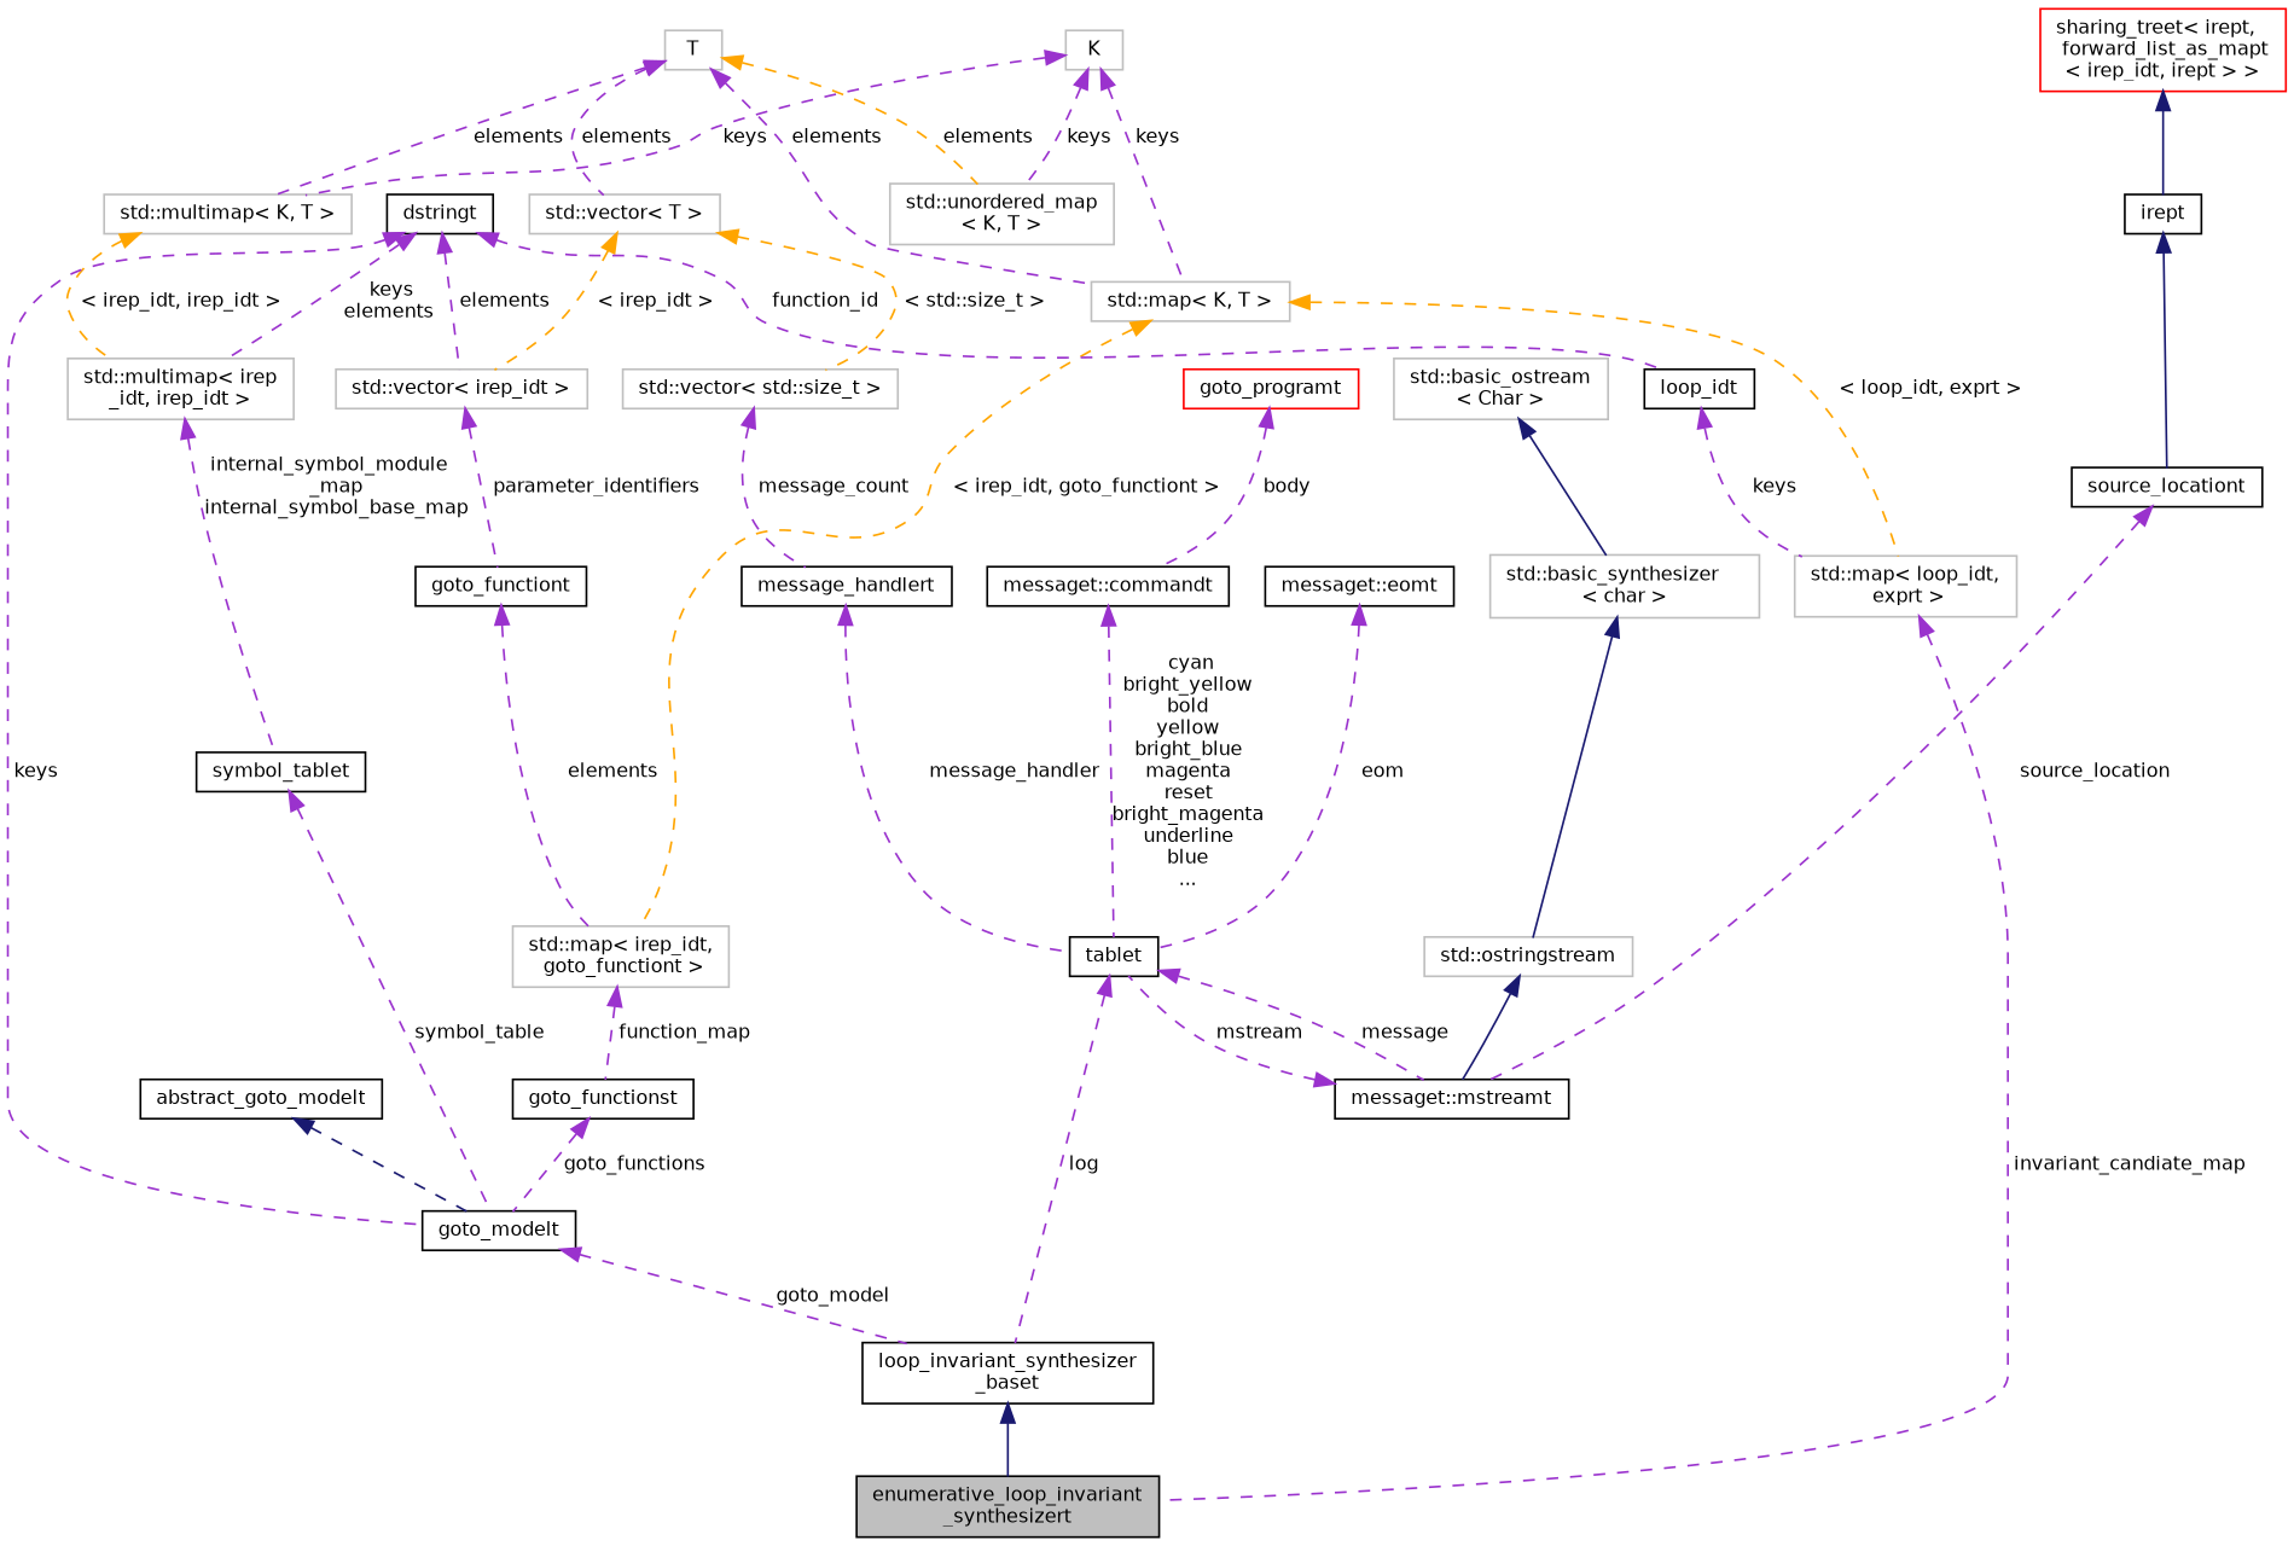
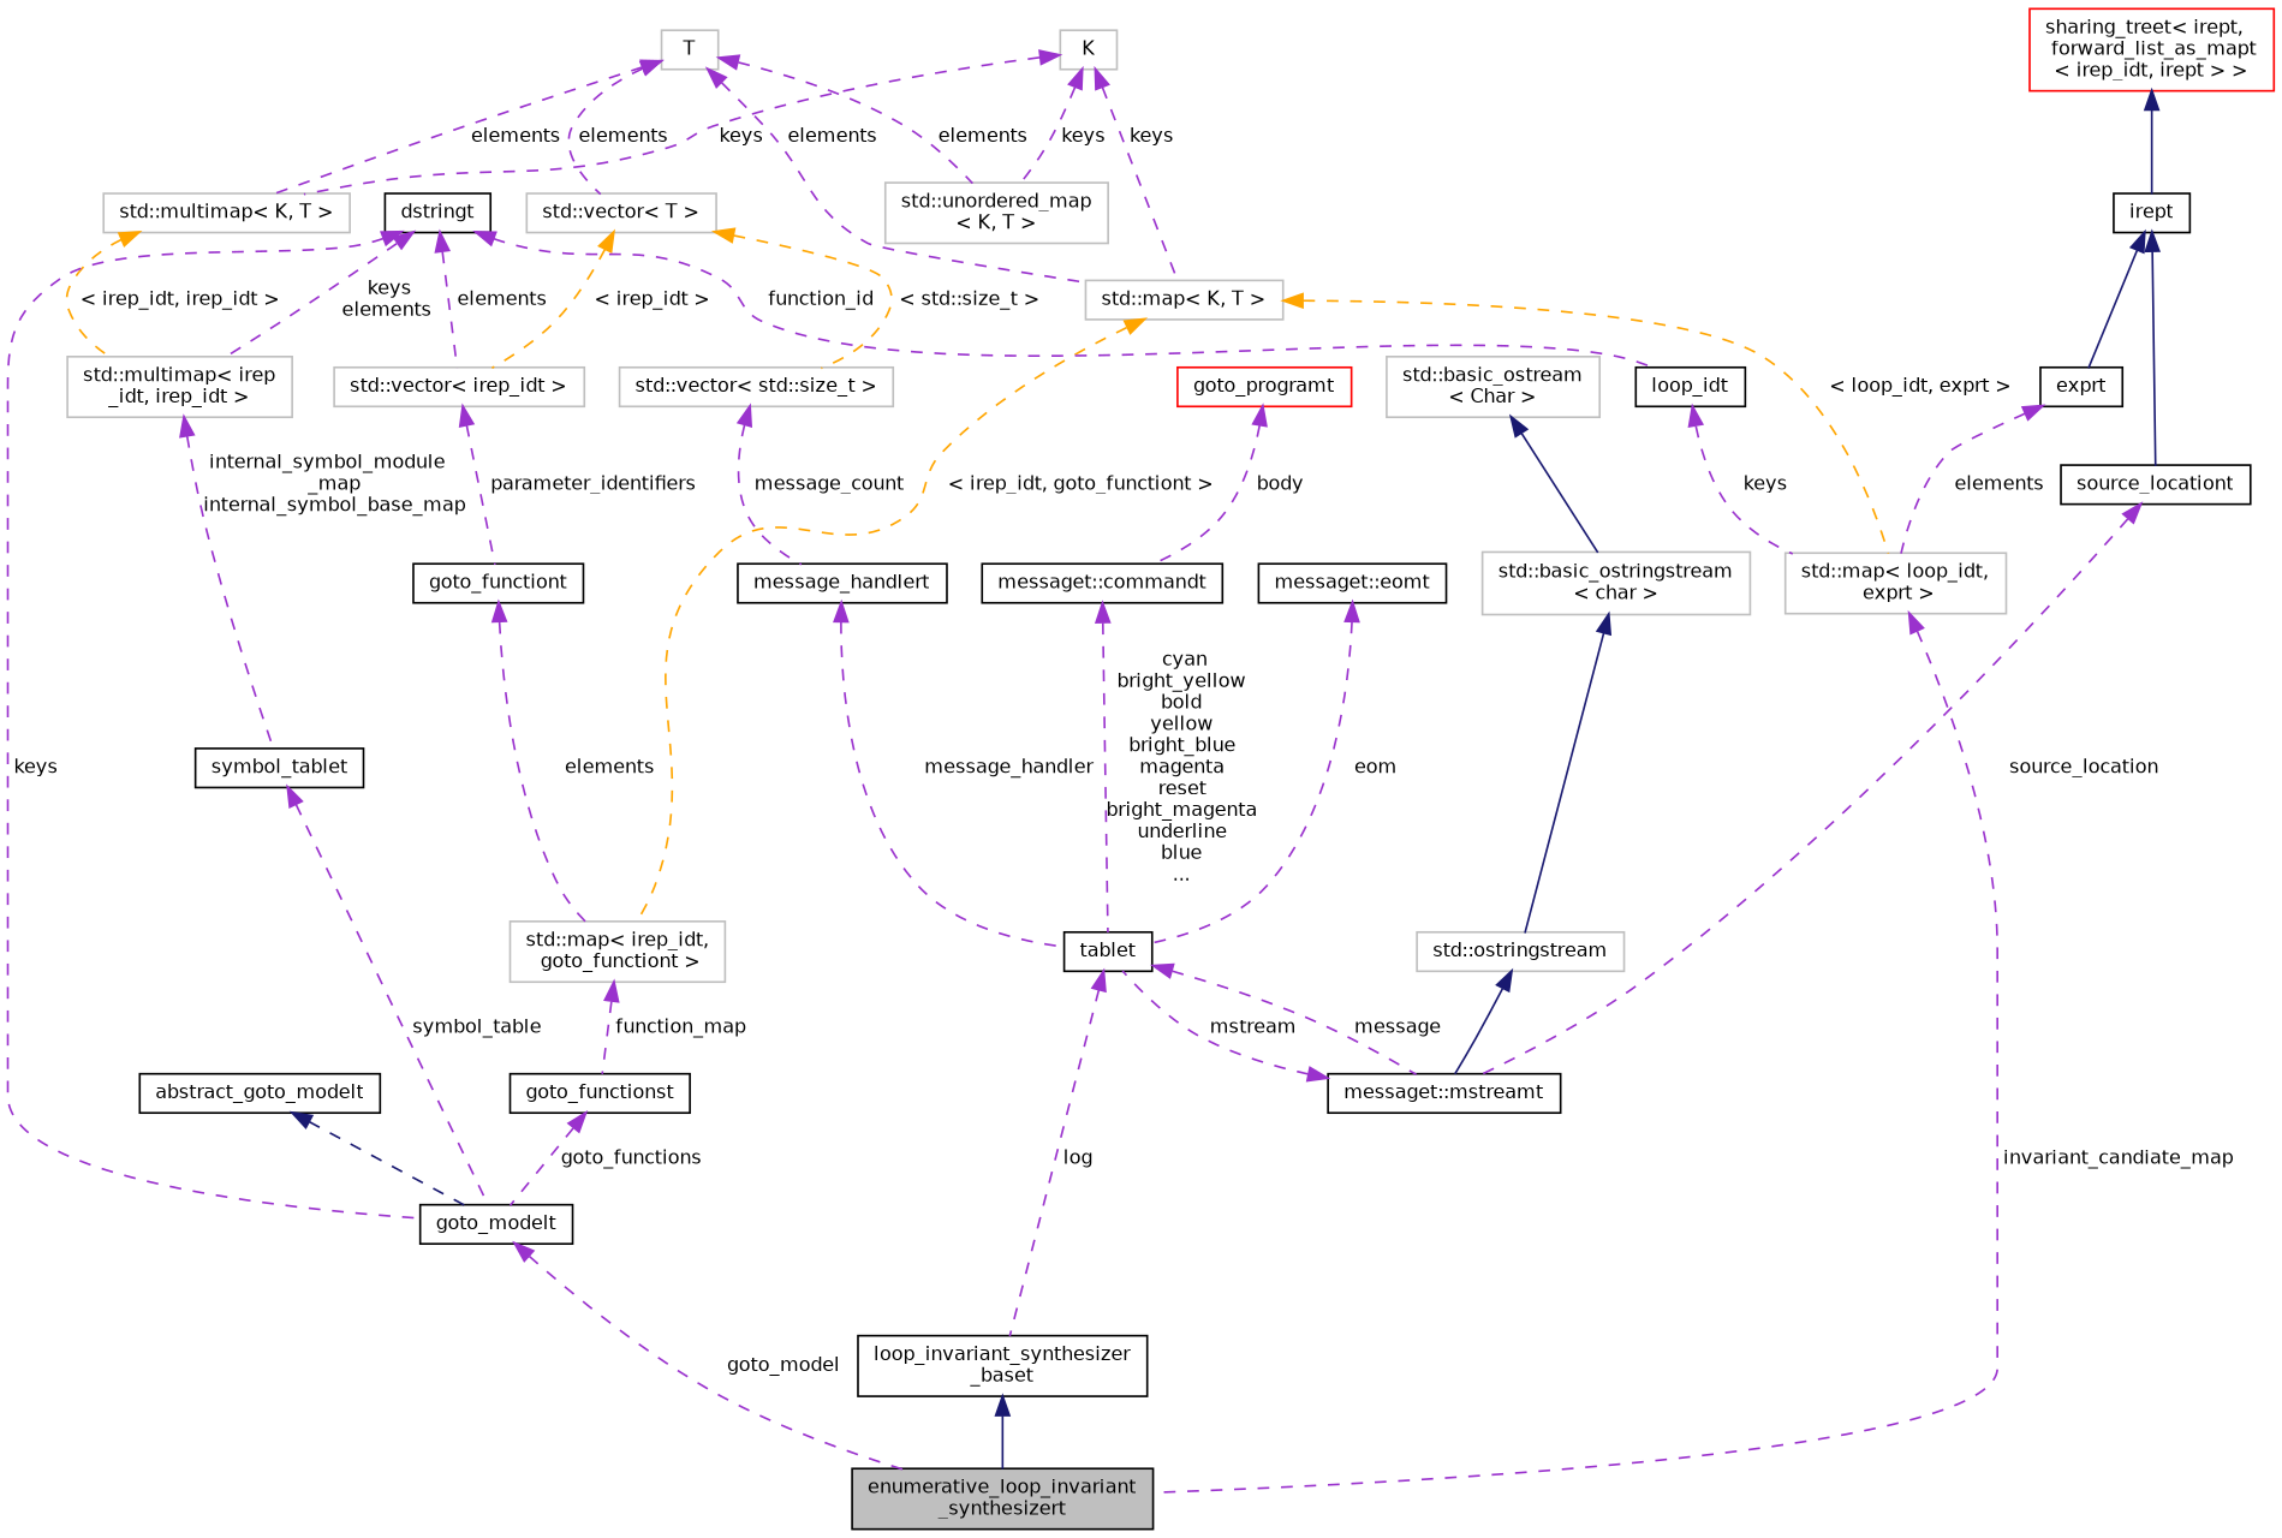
  digraph {
    rankdir=TB
    node [color=black fontname=Helvetica fontsize=10 shape=record]
    edge [color=darkorchid3 dir=back fontname=Helvetica fontsize=10 labelfontname=Helvetica labelfontsize=10 style=dashed]
    n1 [fillcolor=grey75 fontcolor=black height=0.2 label="enumerative_loop_invariant\l_synthesizert" style=filled width=0.4]
    n2 [height=0.2 label="loop_invariant_synthesizer\l_baset" width=0.4]
    n3 [height=0.2 label=tablet width=0.4]
    n4 [height=0.2 label="messaget::mstreamt" width=0.4]
    n5 [height=0.2 label=message_handlert width=0.4]
    n6 [color=grey75 height=0.2 label="std::vector\< std::size_t \>" width=0.4]
    n7 [color=grey75 height=0.2 label="std::vector\< T \>" width=0.4]
    n8 [color=grey75 height=0.2 label="std::vector\< irep_idt \>" width=0.4]
    n9 [height=0.2 label=goto_functiont width=0.4]
    n10 [color=grey75 height=0.2 label=T width=0.4]
    n11 [color=grey75 height=0.2 label="std::multimap\< K, T \>" width=0.4]
    n12 [color=grey75 height=0.2 label="std::unordered_map\l\< K, T \>" width=0.4]
    n13 [color=grey75 height=0.2 label="std::map\< K, T \>" width=0.4]
    n14 [color=grey75 height=0.2 label="std::multimap\< irep\l_idt, irep_idt \>" width=0.4]
    n15 [color=grey75 height=0.2 label="std::map\< irep_idt,\l goto_functiont \>" width=0.4]
    n16 [color=grey75 height=0.2 label="std::map\< loop_idt,\l exprt \>" width=0.4]
    n17 [height=0.2 label="messaget::commandt" width=0.4]
    n18 [color=grey75 height=0.2 label="std::ostringstream" width=0.4]
-   n19 [color=grey75 height=0.2 label="std::basic_synthesizer\l\< char \>" width=0.4]
+   n19 [color=grey75 height=0.2 label="std::basic_ostringstream\l\< char \>" width=0.4]
    n20 [color=grey75 height=0.2 label="std::basic_ostream\l\< Char \>" width=0.4]
    n21 [height=0.2 label=source_locationt width=0.4]
    n22 [height=0.2 label=irept width=0.4]
+   n23 [height=0.2 label=exprt width=0.4]
    n24 [color=red height=0.2 label="sharing_treet\< irept,\l forward_list_as_mapt\l\< irep_idt, irept \> \>" width=0.4]
    n25 [height=0.2 label="messaget::eomt" width=0.4]
    n26 [height=0.2 label=goto_modelt width=0.4]
    n27 [height=0.2 label=abstract_goto_modelt width=0.4]
    n28 [height=0.2 label=symbol_tablet width=0.4]
    n29 [color=grey75 height=0.2 label=K width=0.4]
    n30 [height=0.2 label=dstringt width=0.4]
    n31 [height=0.2 label=loop_idt width=0.4]
    n32 [height=0.2 label=goto_functionst width=0.4]
    n33 [color=red height=0.2 label=goto_programt width=0.4]
    n2 -> n1 [color=midnightblue style=solid]
    n3 -> n2 [label=" log"]
    n3 -> n4 [label=" message"]
    n4 -> n3 [label=" mstream"]
    n5 -> n3 [label=" message_handler"]
    n6 -> n5 [label=" message_count"]
    n7 -> n6 [color=orange label=" \< std::size_t \>"]
    n7 -> n8 [color=orange label=" \< irep_idt \>"]
    n8 -> n9 [label=" parameter_identifiers"]
    n9 -> n15 [label=" elements"]
    n10 -> n7 [label=" elements"]
    n10 -> n11 [label=" elements"]
-   n10 -> n12 [color=orange label=" elements"]
+   n10 -> n12 [label=" elements"]
    n10 -> n13 [label=" elements"]
    n11 -> n14 [color=orange label=" \< irep_idt, irep_idt \>"]
    n13 -> n15 [color=orange label=" \< irep_idt, goto_functiont \>"]
    n13 -> n16 [color=orange label=" \< loop_idt, exprt \>"]
    n14 -> n28 [label=" internal_symbol_module\l_map\ninternal_symbol_base_map"]
    n15 -> n32 [label=" function_map"]
    n16 -> n1 [label=" invariant_candiate_map"]
    n17 -> n3 [label=" cyan\nbright_yellow\nbold\nyellow\nbright_blue\nmagenta\nreset\nbright_magenta\nunderline\nblue\n..."]
    n18 -> n4 [color=midnightblue style=solid]
    n19 -> n18 [color=midnightblue style=solid]
    n20 -> n19 [color=midnightblue style=solid]
    n21 -> n4 [label=" source_location"]
    n22 -> n21 [color=midnightblue style=solid]
+   n22 -> n23 [color=midnightblue style=solid]
+   n23 -> n16 [label=" elements"]
    n24 -> n22 [color=midnightblue style=solid]
    n25 -> n3 [label=" eom"]
-   n26 -> n2 [label=" goto_model"]
+   n26 -> n1 [label=" goto_model"]
    n27 -> n26 [color=midnightblue]
    n28 -> n26 [label=" symbol_table"]
    n29 -> n11 [label=" keys"]
    n29 -> n12 [label=" keys"]
    n29 -> n13 [label=" keys"]
    n30 -> n8 [label=" elements"]
    n30 -> n14 [label=" keys\nelements"]
    n30 -> n26 [label=" keys"]
    n30 -> n31 [label=" function_id"]
    n31 -> n16 [label=" keys"]
    n32 -> n26 [label=" goto_functions"]
    n33 -> n17 [label=" body"]
  }
